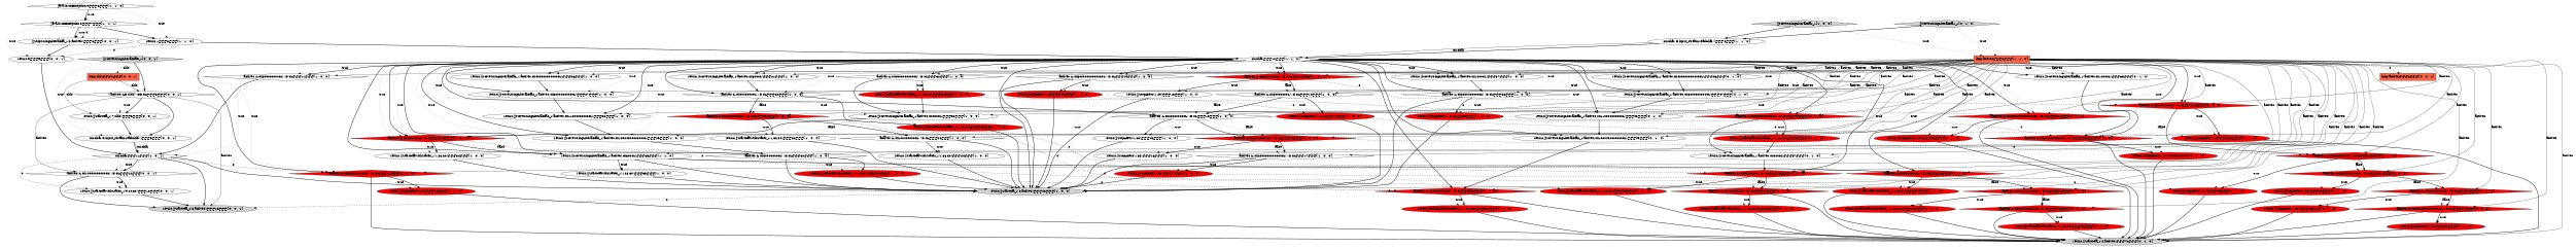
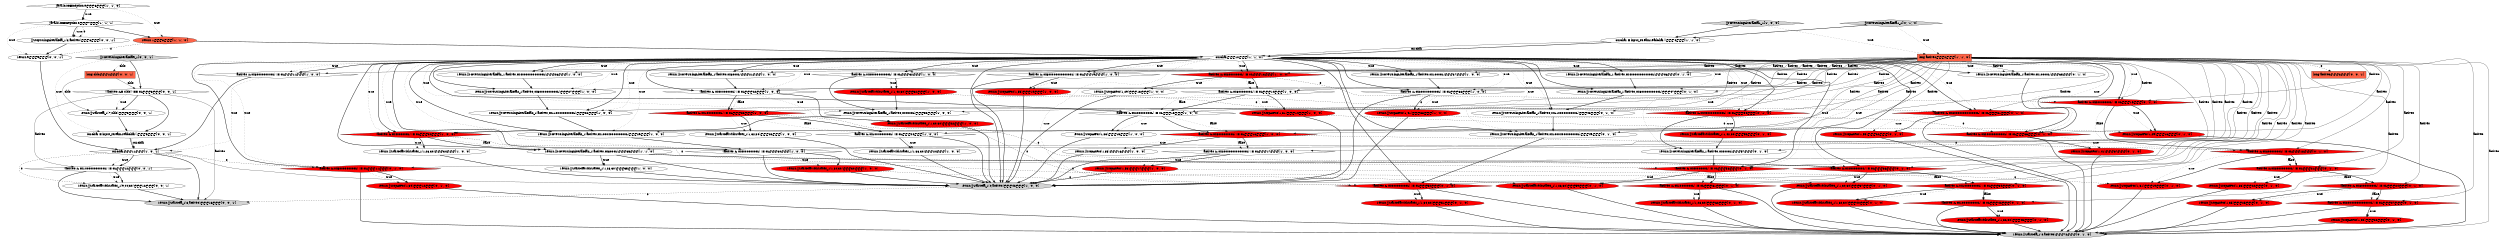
  digraph {
    node [fillcolor=white shape=ellipse style=filled]
    edge [style=bold]
    n1 [label="return jjStopAtPos(1,29)@@@13@@@['1', '0', '0']"]
    n2 [fillcolor=lightgray label="return jjStartNfa_1(0,active0)@@@42@@@['1', '0', '0']"]
    n3 [fillcolor=lightgray label="return jjStartNfa_1(8,active0)@@@16@@@['0', '0', '1']"]
    n4 [fillcolor=red label="(active0 & 0x8000000000L) != 0L@@@11@@@['0', '1', '0']" shape=diamond]
    n5 [fillcolor=lightgray label="return jjStartNfa_1(0,active0)@@@72@@@['0', '1', '0']"]
    n6 [fillcolor=red label="return jjStopAtPos(1,39)@@@12@@@['0', '1', '0']"]
    n7 [fillcolor=red label="(active0 & 0x200000000L) != 0L@@@21@@@['0', '1', '0']" shape=diamond]
    n8 [fillcolor=red label="return jjStopAtPos(1,33)@@@22@@@['0', '1', '0']"]
    n9 [fillcolor=red label="(active0 & 0x800000000L) != 0L@@@24@@@['0', '1', '0']" shape=diamond]
    n10 [fillcolor=red label="(active0 & 0x20000000000000L) != 0L@@@27@@@['0', '1', '0']" shape=diamond]
    n11 [fillcolor=red label="return jjStopAtPos(1,35)@@@25@@@['0', '1', '0']"]
    n12 [fillcolor=red label="(active0 & 0x800000000L) != 0L@@@16@@@['1', '0', '0']" shape=diamond]
    n13 [label="return jjStopAtPos(1,35)@@@16@@@['1', '0', '0']"]
    n14 [label="(active0 & 0x20000000000000L) != 0L@@@17@@@['1', '0', '0']" shape=diamond]
    n15 [fillcolor=red label="(active0 & 0x80000000L) != 0L@@@18@@@['0', '1', '0']" shape=diamond]
    n16 [fillcolor=red label="return jjStopAtPos(1,53)@@@17@@@['1', '0', '0']"]
    n17 [fillcolor=red label="return jjStopAtPos(1,31)@@@19@@@['0', '1', '0']"]
    n18 [fillcolor=red label="(active0 & 0x1000000000L) != 0L@@@42@@@['0', '1', '0']" shape=diamond]
    n19 [fillcolor=red label="return jjStartNfaWithStates_1(1,36,30)@@@43@@@['0', '1', '0']"]
    n20 [label="return 9@@@9@@@['0', '0', '1']"]
    n21 [label="curChar@@@11@@@['1', '0', '1']" shape=diamond]
    n22 [label="(active0 & 0x100000000000L) != 0L@@@12@@@['0', '0', '1']" shape=diamond]
    n23 [label="return jjStartNfaWithStates_1(9,44,30)@@@12@@@['0', '0', '1']"]
    n24 [fillcolor=red label="(active0 & 0x100000000L) != 0L@@@23@@@['1', '0', '0']" shape=diamond]
    n25 [fillcolor=red label="return jjStartNfaWithStates_1(1,30,30)@@@37@@@['0', '1', '0']"]
    n26 [label="return jjStartNfaWithStates_1(1,32,30)@@@23@@@['1', '0', '0']"]
    n27 [label="(active0 & 0x1000000000L) != 0L@@@24@@@['1', '0', '0']" shape=diamond]
    n28 [label="return jjStartNfaWithStates_1(1,36,30)@@@24@@@['1', '0', '0']"]
    n29 [fillcolor=red label="(active0 & 0x100000000L) != 0L@@@39@@@['0', '1', '0']" shape=diamond]
    n30 [fillcolor=red label="return jjStartNfaWithStates_1(1,32,30)@@@40@@@['0', '1', '0']"]
    n31 [label="(active0 & 0x8000000000L) != 0L@@@11@@@['1', '0', '0']" shape=diamond]
    n32 [fillcolor=red label="return jjStopAtPos(1,55)@@@32@@@['0', '1', '0']"]
    n33 [label="return jjMoveStringLiteralDfa2_1(active0,0x80000000000L)@@@47@@@['0', '1', '0']"]
    n34 [label="return jjMoveStringLiteralDfa2_1(active0,0x110000000000L)@@@48@@@['0', '1', '0']"]
    n35 [label="return jjMoveStringLiteralDfa2_1(active0,0x10004000000000L)@@@49@@@['0', '1', '0']"]
-   n36 [label="return 1@@@8@@@['1', '1', '0']"]
+   n36 [fillcolor=tomato label="return 1@@@8@@@['1', '1', '0']"]
    n37 [label="curChar@@@10@@@['1', '1', '0']" shape=diamond]
    n38 [label="(active0 & 0x40000000000L) != 0L@@@32@@@['1', '0', '0']" shape=diamond]
    n39 [label="return jjMoveStringLiteralDfa2_1(active0,0x4000L)@@@33@@@['1', '0', '0']"]
    n40 [label="return jjMoveStringLiteralDfa2_1(active0,0x4000L)@@@57@@@['0', '1', '0']"]
    n41 [fillcolor=red label="(active0 & 0x4000000L) != 0L@@@58@@@['0', '1', '0']" shape=diamond]
    n42 [label="return jjMoveStringLiteralDfa2_1(active0,0x8000L)@@@35@@@['1', '1', '0']"]
    n43 [fillcolor=red label="(active0 & 0x40000000L) != 0L@@@36@@@['0', '1', '0']" shape=diamond]
    n44 [label="(active0 & 0x20000000000L) != 0L@@@38@@@['1', '0', '0']" shape=diamond]
    n45 [label="return jjMoveStringLiteralDfa2_1(active0,0x4000000000000L)@@@46@@@['0', '1', '0']"]
    n46 [fillcolor=red label="(active0 & 0x80000000000000L) != 0L@@@31@@@['0', '1', '0']" shape=diamond]
    n47 [fillcolor=red label="(active0 & 0x4000000L) != 0L@@@34@@@['1', '0', '0']" shape=diamond]
    n48 [fillcolor=red label="(active0 & 0x20000000000L) != 0L@@@66@@@['0', '1', '0']" shape=diamond]
    n49 [label="return jjMoveStringLiteralDfa2_1(active0,0x8000L)@@@21@@@['1', '0', '0']"]
    n50 [label="(active0 & 0x40000000L) != 0L@@@22@@@['1', '0', '0']" shape=diamond]
    n51 [label="(active0 & 0x200000000L) != 0L@@@15@@@['1', '0', '0']" shape=diamond]
    n52 [label="return jjMoveStringLiteralDfa2_1(active0,0x10004000000000L)@@@29@@@['1', '0', '0']"]
    n53 [label="(active0 & 0x400000000L) != 0L@@@30@@@['1', '0', '0']" shape=diamond]
    n54 [label="return jjMoveStringLiteralDfa2_1(active0,0x4000000000000L)@@@26@@@['1', '0', '0']"]
    n55 [label="return jjMoveStringLiteralDfa2_1(active0,0x80000000000L)@@@27@@@['1', '0', '0']"]
    n56 [fillcolor=red label="(active0 & 0x20000000L) != 0L@@@15@@@['0', '1', '0']" shape=diamond]
    n57 [fillcolor=red label="(active0 & 0x40000000000L) != 0L@@@54@@@['0', '1', '0']" shape=diamond]
    n58 [label="(active0 & 0x80000000000000L) != 0L@@@19@@@['1', '0', '0']" shape=diamond]
    n59 [fillcolor=red label="(active0 & 0x400000000L) != 0L@@@50@@@['0', '1', '0']" shape=diamond]
    n60 [label="return jjMoveStringLiteralDfa2_1(active0,0x10000L)@@@37@@@['1', '0', '0']"]
    n61 [fillcolor=red label="(active0 & 0x20000000L) != 0L@@@13@@@['1', '0', '0']" shape=diamond]
    n62 [label="return jjMoveStringLiteralDfa2_1(active0,0x10000L)@@@65@@@['0', '1', '0']"]
    n63 [label="return jjMoveStringLiteralDfa2_1(active0,0x110000000000L)@@@28@@@['1', '0', '0']"]
    n64 [fillcolor=red label="return jjStartNfaWithStates_1(1,42,30)@@@32@@@['1', '0', '0']"]
    n65 [fillcolor=red label="return jjStartNfaWithStates_1(1,34,30)@@@51@@@['0', '1', '0']"]
    n66 [fillcolor=red label="return jjStartNfaWithStates_1(1,26,30)@@@59@@@['0', '1', '0']"]
    n67 [fillcolor=red label="(active0 & 0x10000000L) != 0L@@@61@@@['0', '1', '0']" shape=diamond]
    n68 [label="return jjStartNfaWithStates_1(1,28,30)@@@35@@@['1', '0', '0']"]
    n69 [fillcolor=red label="return jjStopAtPos(1,53)@@@28@@@['0', '1', '0']"]
    n70 [fillcolor=red label="return jjStartNfaWithStates_1(1,30,30)@@@22@@@['1', '0', '0']"]
    n71 [label="curChar = input_stream.readChar()@@@5@@@['0', '0', '1']"]
    n72 [fillcolor=red label="return jjStopAtPos(1,41)@@@38@@@['1', '0', '0']"]
    n73 [fillcolor=lightgray label="jjMoveStringLiteralDfa1_1['1', '0', '0']" shape=diamond]
    n74 [label="curChar = input_stream.readChar()@@@4@@@['1', '1', '0']"]
    n75 [fillcolor=tomato label="long active0@@@2@@@['1', '1', '0']" shape=box]
    n76 [label="(active0 & 0x80000000L) != 0L@@@14@@@['1', '0', '0']" shape=diamond]
    n77 [fillcolor=tomato label="long active0@@@2@@@['0', '0', '1']" shape=box]
    n78 [fillcolor=red label="return jjStopAtPos(1,55)@@@19@@@['1', '0', '0']"]
    n79 [label="return jjStartNfaWithStates_1(1,26,30)@@@34@@@['1', '0', '0']"]
    n80 [fillcolor=lightgray label="jjMoveStringLiteralDfa1_1['0', '1', '0']" shape=diamond]
    n81 [fillcolor=red label="return jjStopAtPos(1,41)@@@67@@@['0', '1', '0']"]
    n82 [fillcolor=red label="return jjStartNfaWithStates_1(1,28,30)@@@62@@@['0', '1', '0']"]
    n83 [label="return jjStopAtPos(1,33)@@@15@@@['1', '0', '0']"]
    n84 [fillcolor=red label="return jjStartNfaWithStates_1(1,34,30)@@@30@@@['1', '0', '0']"]
    n85 [fillcolor=red label="return jjStopAtPos(1,31)@@@14@@@['1', '0', '0']"]
    n86 [fillcolor=red label="return jjStopAtPos(1,29)@@@16@@@['0', '1', '0']"]
    n87 [label="jjStopStringLiteralDfa_1(8,active0)@@@8@@@['0', '0', '1']"]
    n88 [fillcolor=red label="return jjStartNfaWithStates_1(1,42,30)@@@55@@@['0', '1', '0']"]
    n89 [label="java.io.IOException e@@@7@@@['1', '1', '1']" shape=diamond]
    n90 [label="return jjStartNfa_1(7,old0)@@@3@@@['0', '0', '1']"]
    n91 [label="((active0 &= old0)) == 0L@@@3@@@['0', '0', '1']" shape=diamond]
    n92 [fillcolor=lightgray label="jjMoveStringLiteralDfa9_1['0', '0', '1']" shape=diamond]
    n93 [fillcolor=tomato label="long old0@@@2@@@['0', '0', '1']" shape=box]
    n94 [label="java.io.IOException e@@@6@@@['1', '1', '0']" shape=diamond]
    n1 -> n2
    n2 -> n3 [label=0 style=dashed]
    n4 -> n5
    n4 -> n6
    n4 -> n6 [label=true style=dotted]
    n6 -> n5
    n7 -> n8 [label=true style=dotted]
    n7 -> n8
    n7 -> n9 [label=false style=dotted]
    n7 -> n9
    n8 -> n5
    n9 -> n10 [label=false style=dotted]
    n9 -> n10
    n9 -> n11 [label=true style=dotted]
    n9 -> n11
    n10 -> n5
    n10 -> n69
    n10 -> n69 [label=true style=dotted]
    n11 -> n5
    n12 -> n13
    n12 -> n13 [label=true style=dotted]
    n12 -> n14
    n12 -> n14 [label=false style=dotted]
    n12 -> n15 [label=0 style=dashed]
    n13 -> n2
    n14 -> n2
    n14 -> n16
    n14 -> n16 [label=true style=dotted]
    n15 -> n7 [label=false style=dotted]
    n15 -> n7
    n15 -> n17 [label=true style=dotted]
    n15 -> n17
    n16 -> n2
    n16 -> n17 [label=0 style=dashed]
    n17 -> n5
    n18 -> n5
    n18 -> n19
    n18 -> n19 [label=true style=dotted]
    n19 -> n5
    n20 -> n21
-   n21 -> n2
+   n21 -> n2 [style=solid]
    n21 -> n3
    n21 -> n4 [label=0 style=dashed]
    n21 -> n22 [label=true style=dotted]
    n21 -> n22
    n21 -> n23 [label=0 style=dashed]
    n22 -> n3
    n22 -> n23 [label=true style=dotted]
    n22 -> n23
    n23 -> n3
    n24 -> n25 [label=0 style=dashed]
    n24 -> n26 [label=true style=dotted]
    n24 -> n26
    n24 -> n27
    n24 -> n27 [label=false style=dotted]
    n25 -> n5
    n26 -> n2
    n27 -> n2
    n27 -> n28
    n27 -> n28 [label=true style=dotted]
    n28 -> n2
    n29 -> n18 [label=false style=dotted]
    n29 -> n18
    n29 -> n30 [label=true style=dotted]
    n29 -> n30
    n30 -> n5
    n31 -> n21 [label=true style=dotted]
    n31 -> n21
    n32 -> n5
    n33 -> n34
    n34 -> n35
    n35 -> n59
    n36 -> n20 [label=0 style=dashed]
    n36 -> n37
    n37 -> n2
    n37 -> n4 [label=true style=dotted]
    n37 -> n4
    n37 -> n31 [label=true style=dotted]
    n37 -> n31
    n37 -> n33
    n37 -> n33 [label=true style=dotted]
    n37 -> n34 [label=true style=dotted]
    n37 -> n34
    n37 -> n35
    n37 -> n35 [label=true style=dotted]
    n37 -> n38 [label=true style=dotted]
    n37 -> n38
    n37 -> n39 [label=true style=dotted]
    n37 -> n40 [label=true style=dotted]
    n37 -> n41
    n37 -> n41 [label=true style=dotted]
    n37 -> n42
    n37 -> n42 [label=true style=dotted]
    n37 -> n43
    n37 -> n43 [label=true style=dotted]
    n37 -> n44 [label=true style=dotted]
    n37 -> n44
    n37 -> n45
    n37 -> n45 [label=true style=dotted]
    n37 -> n46 [label=true style=dotted]
    n37 -> n46
    n37 -> n47 [label=true style=dotted]
    n37 -> n47
    n37 -> n48 [label=true style=dotted]
    n37 -> n48
    n37 -> n49 [label=true style=dotted]
    n37 -> n49
    n37 -> n50 [label=true style=dotted]
    n37 -> n50
    n37 -> n51
    n37 -> n52 [label=true style=dotted]
    n37 -> n52
    n37 -> n53
    n37 -> n53 [label=true style=dotted]
    n37 -> n54 [label=true style=dotted]
    n37 -> n54
    n37 -> n55 [label=true style=dotted]
    n37 -> n55
    n37 -> n56
    n37 -> n56 [label=true style=dotted]
    n37 -> n57
    n37 -> n57 [label=true style=dotted]
    n37 -> n58
    n37 -> n58 [label=true style=dotted]
    n37 -> n59
    n37 -> n59 [label=true style=dotted]
    n37 -> n60
    n37 -> n60 [label=true style=dotted]
    n37 -> n61 [label=true style=dotted]
    n37 -> n61
    n37 -> n62 [label=true style=dotted]
    n37 -> n62
    n37 -> n63 [label=true style=dotted]
    n37 -> n63
    n38 -> n39
    n38 -> n64 [label=true style=dotted]
    n38 -> n64
    n39 -> n47
    n40 -> n41
    n41 -> n66
    n41 -> n66 [label=true style=dotted]
    n41 -> n67 [label=false style=dotted]
    n41 -> n67
    n42 -> n2
    n42 -> n43
    n42 -> n66 [label=0 style=dashed]
    n42 -> n68 [label=true style=dotted]
    n42 -> n68
    n43 -> n25 [label=true style=dotted]
    n43 -> n25
    n43 -> n29 [label=false style=dotted]
    n43 -> n29
    n44 -> n2
    n44 -> n72 [label=true style=dotted]
    n44 -> n72
    n45 -> n33
    n46 -> n5
    n46 -> n32 [label=true style=dotted]
    n46 -> n32
    n47 -> n41 [label=0 style=dashed]
    n47 -> n42
    n47 -> n42 [label=false style=dotted]
    n47 -> n79
    n47 -> n79 [label=true style=dotted]
    n48 -> n5
    n48 -> n81 [label=true style=dotted]
    n48 -> n81
    n49 -> n50
    n50 -> n24
    n50 -> n24 [label=false style=dotted]
    n50 -> n70
    n50 -> n70 [label=true style=dotted]
    n51 -> n12 [label=false style=dotted]
    n51 -> n12
    n51 -> n83 [label=true style=dotted]
    n51 -> n83
    n52 -> n53
    n53 -> n2
    n53 -> n84
    n53 -> n84 [label=true style=dotted]
    n54 -> n55
    n55 -> n63
    n56 -> n15 [label=false style=dotted]
    n56 -> n15
    n56 -> n86 [label=true style=dotted]
    n56 -> n86
    n57 -> n40
    n57 -> n88 [label=true style=dotted]
    n57 -> n88
    n58 -> n2
    n58 -> n78 [label=true style=dotted]
    n58 -> n78
    n59 -> n5
    n59 -> n65 [label=true style=dotted]
    n59 -> n65
    n60 -> n44
    n61 -> n1 [label=true style=dotted]
    n61 -> n1
    n61 -> n56 [label=0 style=dashed]
    n61 -> n76
    n61 -> n76 [label=false style=dotted]
    n62 -> n48
    n63 -> n52
    n64 -> n39
    n64 -> n57 [label=0 style=dashed]
    n65 -> n5
    n66 -> n5
    n67 -> n5
    n67 -> n82 [label=true style=dotted]
    n67 -> n82
    n68 -> n2
    n69 -> n5
    n70 -> n2
    n70 -> n43 [label=0 style=dashed]
    n71 -> n21 [label=curChar style=solid]
    n71 -> n21
    n72 -> n2
    n72 -> n48 [label=0 style=dashed]
    n73 -> n74
    n73 -> n75 [label=true style=dotted]
    n74 -> n37
    n74 -> n37 [label=curChar style=solid]
    n75 -> n2 [label=active0 style=solid]
    n75 -> n4 [label=active0 style=solid]
    n75 -> n5 [label=active0 style=solid]
    n75 -> n7 [label=active0 style=solid]
    n75 -> n9 [label=active0 style=solid]
    n75 -> n10 [label=active0 style=solid]
    n75 -> n12 [label=active0 style=solid]
    n75 -> n14 [label=active0 style=solid]
    n75 -> n15 [label=active0 style=solid]
    n75 -> n18 [label=active0 style=solid]
    n75 -> n24 [label=active0 style=solid]
    n75 -> n27 [label=active0 style=solid]
    n75 -> n29 [label=active0 style=solid]
    n75 -> n31 [label=active0 style=solid]
    n75 -> n33 [label=active0 style=solid]
    n75 -> n34 [label=active0 style=solid]
    n75 -> n35 [label=active0 style=solid]
    n75 -> n38 [label=active0 style=solid]
    n75 -> n39 [label=active0 style=solid]
    n75 -> n40 [label=active0 style=solid]
    n75 -> n41 [label=active0 style=solid]
    n75 -> n42 [label=active0 style=solid]
    n75 -> n43 [label=active0 style=solid]
    n75 -> n44 [label=active0 style=solid]
    n75 -> n45 [label=active0 style=solid]
    n75 -> n46 [label=active0 style=solid]
    n75 -> n47 [label=active0 style=solid]
    n75 -> n48 [label=active0 style=solid]
    n75 -> n49 [label=active0 style=solid]
    n75 -> n50 [label=active0 style=solid]
    n75 -> n51 [label=active0 style=solid]
    n75 -> n52 [label=active0 style=solid]
    n75 -> n53 [label=active0 style=solid]
    n75 -> n54 [label=active0 style=solid]
    n75 -> n55 [label=active0 style=solid]
    n75 -> n56 [label=active0 style=solid]
    n75 -> n57 [label=active0 style=solid]
    n75 -> n58 [label=active0 style=solid]
    n75 -> n59 [label=active0 style=solid]
    n75 -> n60 [label=active0 style=solid]
    n75 -> n61 [label=active0 style=solid]
    n75 -> n62 [label=active0 style=solid]
    n75 -> n63 [label=active0 style=solid]
    n75 -> n67 [label=active0 style=solid]
    n75 -> n76 [label=active0 style=solid]
    n75 -> n77 [label=0 style=dashed]
    n76 -> n51 [label=false style=dotted]
    n76 -> n51
    n76 -> n85
    n76 -> n85 [label=true style=dotted]
    n78 -> n2
    n78 -> n46 [label=0 style=dashed]
    n79 -> n2
    n80 -> n74
    n80 -> n75 [label=true style=dotted]
    n81 -> n5
    n82 -> n5
    n83 -> n2
    n84 -> n2
    n84 -> n59 [label=0 style=dashed]
    n85 -> n2
    n85 -> n86 [label=0 style=dashed]
    n86 -> n5
    n87 -> n20
    n88 -> n40
    n89 -> n20 [label=true style=dotted]
    n89 -> n36
    n89 -> n87 [label=true style=dotted]
    n89 -> n87 [label=0 style=dashed]
    n89 -> n87
    n90 -> n71
    n91 -> n3 [label=active0 style=solid]
    n91 -> n22 [label=active0 style=solid]
    n91 -> n71
    n91 -> n90
    n91 -> n90 [label=true style=dotted]
    n92 -> n71 [label=true style=dotted]
    n92 -> n91
    n92 -> n93 [label=old0 style=dotted]
    n93 -> n90 [label=old0 style=solid]
    n93 -> n91 [label=old0 style=solid]
    n94 -> n36 [label=true style=dotted]
    n94 -> n89
    n94 -> n89 [label=true style=dotted]
  }
